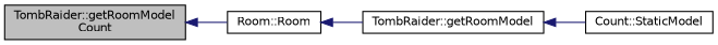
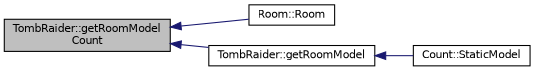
  digraph {
    rankdir=LR
    node [color=black fillcolor=white fontname=Helvetica fontsize=10 shape=record style=filled]
    edge [color=midnightblue dir=back fontname=Helvetica fontsize=10 labelfontname=Helvetica labelfontsize=10 style=solid]
    n1 [fillcolor=grey75 fontcolor=black height=0.2 label="TombRaider::getRoomModel\lCount" width=0.4]
    n2 [height=0.2 label="Room::Room" width=0.4]
    n3 [height=0.2 label="TombRaider::getRoomModel" width=0.4]
    n4 [height=0.2 label="Count::StaticModel" width=0.4]
    n1 -> n2
-   n2 -> n3
+   n1 -> n3
    n3 -> n4
  }
